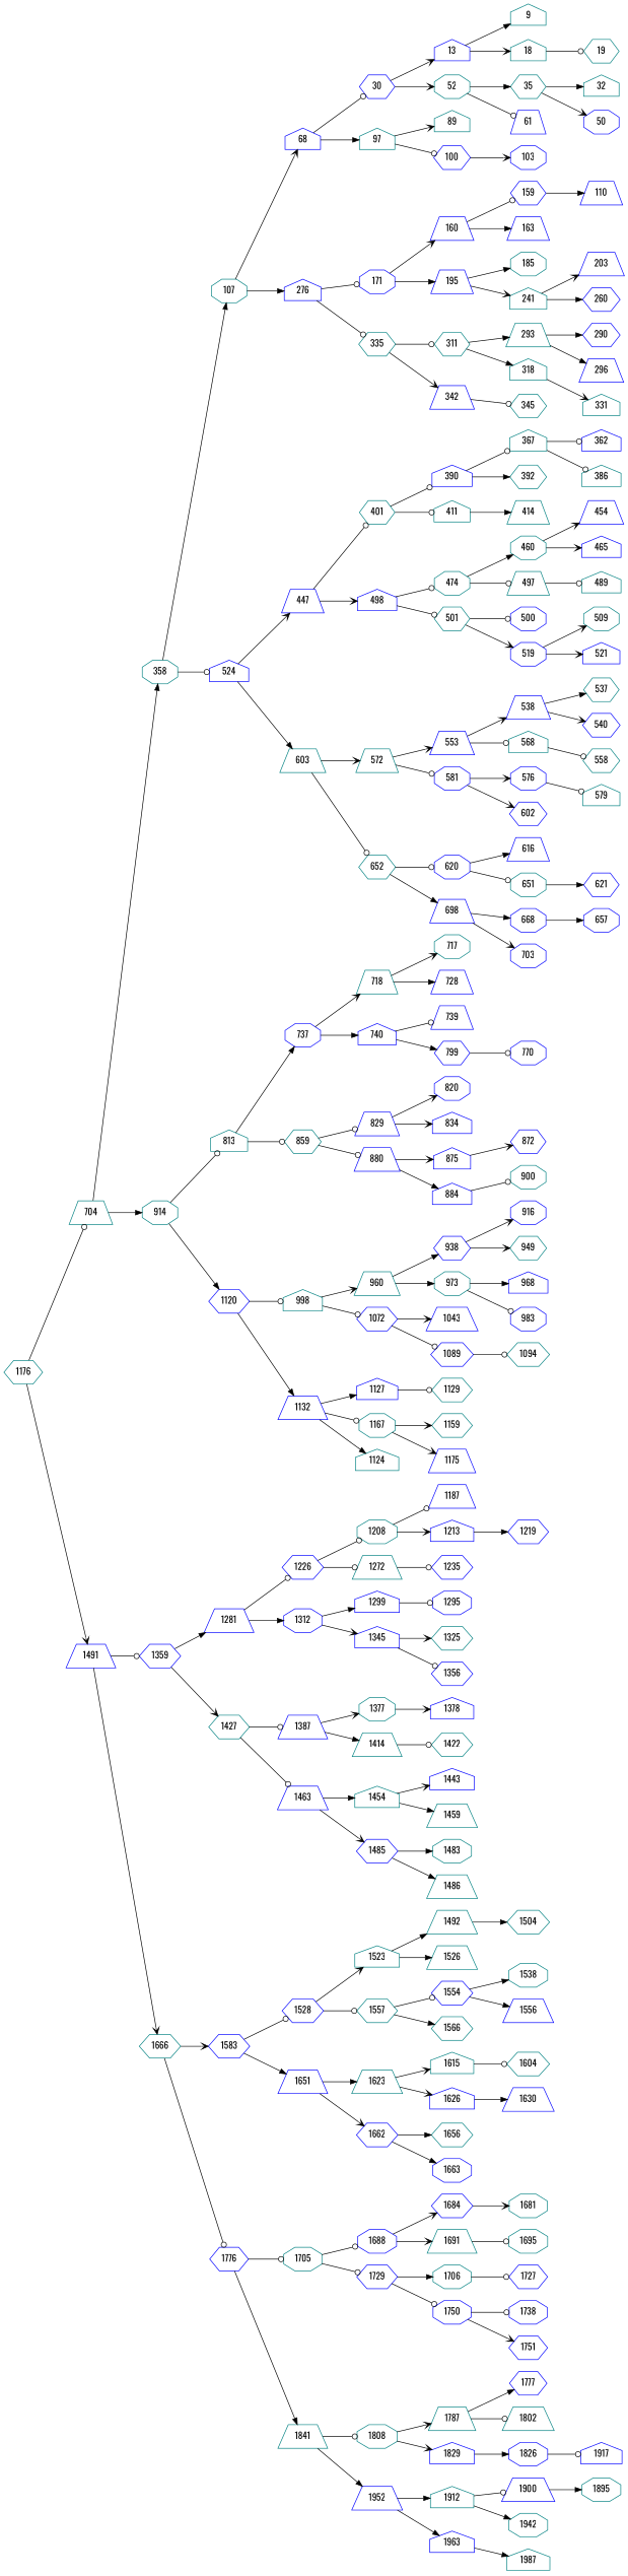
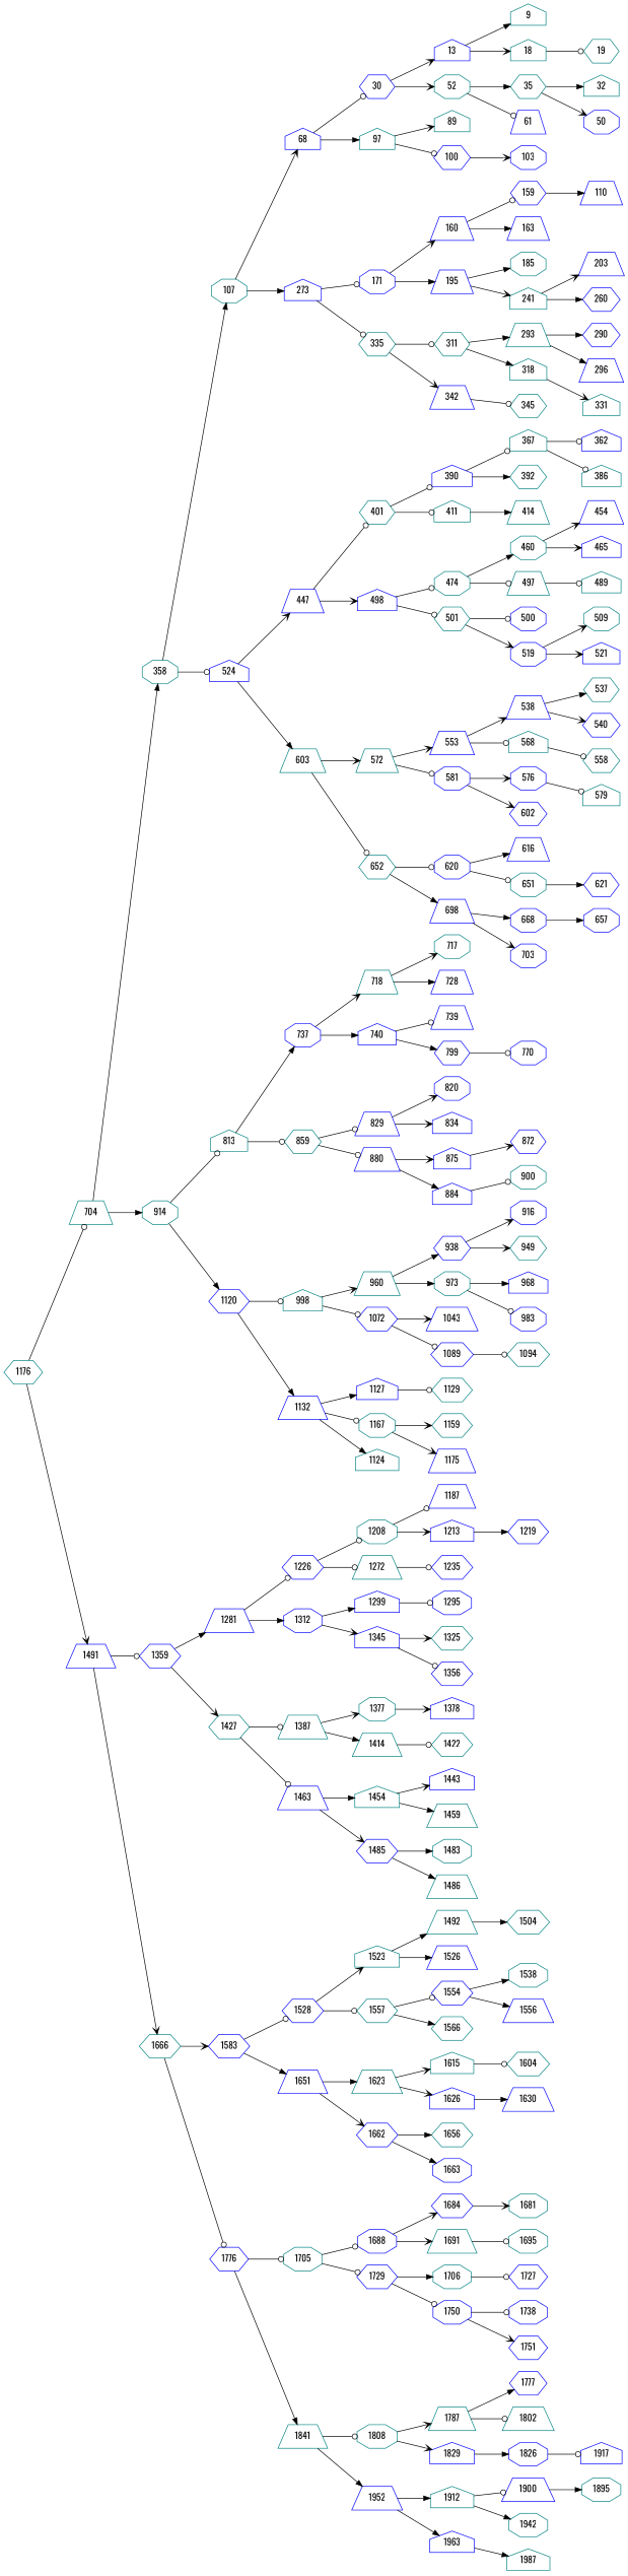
  digraph {
    fontname=Oswald
    rankdir=LR
    node [color=blue fontname=Oswald shape=hexagon]
    edge [arrowhead=odot fontname=Oswald]
    1176 [color=teal]
    704 [color=teal shape=trapezium]
    1491 [shape=trapezium]
    358 [color=teal shape=octagon]
    914 [color=teal shape=octagon]
    1359
    1666 [color=teal]
    107 [color=teal shape=octagon]
    524 [shape=house]
    813 [color=teal shape=house]
    1120
    1281 [shape=trapezium]
    1427 [color=teal]
    1583
    1776
    68 [shape=house]
-   276 [shape=house]
+   276 [shape=house label=273]
    447 [shape=trapezium]
    603 [color=teal shape=trapezium]
    737 [shape=octagon]
    859 [color=teal]
    998 [color=teal shape=house]
    1132 [shape=trapezium]
    30
    97 [color=teal shape=house]
    171 [shape=octagon]
    335 [color=teal]
    401 [color=teal]
    498 [shape=house]
    572 [color=teal shape=trapezium]
    652 [color=teal]
    13 [shape=house]
    52 [color=teal shape=octagon]
    89 [color=teal shape=house]
    100
    160 [shape=trapezium]
    195 [shape=trapezium]
    311 [color=teal]
    342 [shape=trapezium]
    9 [color=teal shape=house]
    18 [color=teal shape=house]
    35 [color=teal]
    61 [shape=trapezium]
    103 [shape=octagon]
    19 [color=teal]
    32 [color=teal shape=house]
    50 [shape=octagon]
    159
    163 [shape=trapezium]
    185 [color=teal shape=octagon]
    241 [color=teal shape=house]
    293 [color=teal shape=trapezium]
    318 [color=teal shape=house]
    345 [color=teal]
    110 [shape=trapezium]
    203 [shape=trapezium]
    260
    290
    296 [shape=trapezium]
    331 [color=teal shape=house]
    390 [shape=house]
    411 [color=teal shape=house]
    474 [color=teal shape=octagon]
    501 [color=teal]
    553 [shape=trapezium]
    581 [shape=octagon]
    620 [shape=octagon]
    698 [shape=trapezium]
    367 [color=teal shape=house]
    392 [color=teal]
    414 [color=teal shape=trapezium]
    460 [color=teal shape=octagon]
    497 [color=teal shape=trapezium]
    500 [shape=octagon]
    519 [shape=octagon]
    362 [shape=house]
    386 [color=teal shape=house]
    454 [shape=trapezium]
    465 [shape=house]
    489 [color=teal shape=house]
    509 [color=teal shape=octagon]
    521 [shape=house]
    538 [shape=trapezium]
    568 [color=teal shape=house]
    576 [shape=octagon]
    602
    616 [shape=trapezium]
    651 [color=teal shape=octagon]
    668 [shape=octagon]
    703 [shape=octagon]
    537 [color=teal]
    540
    558 [color=teal]
    579 [color=teal shape=house]
    621
    657 [shape=octagon]
    718 [color=teal shape=trapezium]
    740 [shape=house]
    829 [shape=trapezium]
    880 [shape=trapezium]
    960 [color=teal shape=trapezium]
    1072
    1127 [shape=house]
    1167 [color=teal shape=octagon]
    1124 [color=teal shape=house]
    717 [color=teal shape=octagon]
    728 [shape=trapezium]
    739 [shape=trapezium]
    799
    820 [shape=octagon]
    834 [shape=house]
    875 [shape=house]
    884 [shape=house]
    770 [shape=octagon]
    872
    900 [color=teal shape=octagon]
    938
    973 [color=teal shape=octagon]
    1043 [shape=trapezium]
    1089
    1129 [color=teal]
    1159 [color=teal]
    1175 [shape=trapezium]
    916 [shape=octagon]
    949 [color=teal]
    968 [shape=house]
    983 [shape=octagon]
    1094 [color=teal]
    1226
    1312 [shape=octagon]
-   1387 [shape=trapezium]
+   1387 [color=teal shape=trapezium]
    1463 [shape=trapezium]
    1528
    1651 [shape=trapezium]
    1705 [color=teal shape=octagon]
    1841 [color=teal shape=trapezium]
    1208 [color=teal shape=octagon]
    1272 [color=teal shape=trapezium]
    1299 [shape=house]
    1345 [shape=house]
    1377 [color=teal shape=octagon]
    1414 [color=teal shape=trapezium]
    1454 [color=teal shape=house]
    1485
    1187 [shape=trapezium]
    1213 [shape=house]
    1235
    1295 [shape=octagon]
    1325 [color=teal]
    1356
    1219
    1378 [shape=house]
    1422 [color=teal]
    1443 [shape=house]
    1459 [color=teal shape=trapezium]
    1483 [color=teal shape=octagon]
    1486 [color=teal shape=trapezium]
    1523 [color=teal shape=house]
    1557 [color=teal]
    1623 [color=teal shape=trapezium]
    1662
    1688 [shape=octagon]
    1729
    1808 [color=teal shape=octagon]
    1952 [shape=trapezium]
    1492 [color=teal shape=trapezium]
-   1526 [color=teal shape=trapezium]
+   1526 [shape=trapezium]
    1554
    1566 [color=teal]
    1615 [color=teal shape=house]
    1626 [shape=house]
    1656 [color=teal]
    1663 [shape=octagon]
    1504 [color=teal]
    1538 [color=teal shape=octagon]
    1556 [shape=trapezium]
    1604 [color=teal]
    1630 [shape=trapezium]
    1684
    1691 [color=teal shape=trapezium]
    1706 [color=teal shape=octagon]
    1750 [shape=octagon]
    1787 [color=teal shape=trapezium]
    1829 [shape=house]
    1912 [color=teal shape=house]
    1963 [shape=house]
    1681 [color=teal shape=octagon]
    1695 [color=teal shape=octagon]
    1727
    1738 [shape=octagon]
    1751
    1777
    1802 [color=teal shape=trapezium]
    1826 [shape=octagon]
    1900 [shape=trapezium]
    1942 [color=teal shape=octagon]
    1987 [color=teal shape=house]
    1917 [shape=house]
    1895 [color=teal shape=octagon]
    1176 -> 704
    1176 -> 1491 [arrowhead=vee]
    704 -> 358 [arrowhead=normal]
    704 -> 914 [arrowhead=normal]
    1491 -> 1359
    1491 -> 1666 [arrowhead=vee]
    358 -> 107 [arrowhead=normal]
    358 -> 524
    914 -> 813
    914 -> 1120 [arrowhead=normal]
    1359 -> 1281 [arrowhead=normal]
    1359 -> 1427 [arrowhead=vee]
    1666 -> 1583 [arrowhead=vee]
    1666 -> 1776
    107 -> 68 [arrowhead=vee]
    107 -> 276 [arrowhead=normal]
    524 -> 447 [arrowhead=vee]
    524 -> 603 [arrowhead=normal]
    813 -> 737 [arrowhead=normal]
    813 -> 859
    1120 -> 998
    1120 -> 1132 [arrowhead=normal]
    1281 -> 1226
    1281 -> 1312 [arrowhead=normal]
    1427 -> 1387
    1427 -> 1463
    1583 -> 1528
    1583 -> 1651 [arrowhead=normal]
    1776 -> 1705
    1776 -> 1841 [arrowhead=normal]
    68 -> 30
    68 -> 97 [arrowhead=normal]
    276 -> 171
    276 -> 335
    447 -> 401
    447 -> 498 [arrowhead=vee]
    603 -> 572 [arrowhead=vee]
    603 -> 652
    737 -> 718 [arrowhead=vee]
    737 -> 740 [arrowhead=normal]
    859 -> 829
    859 -> 880
    998 -> 960 [arrowhead=vee]
    998 -> 1072
    1132 -> 1127 [arrowhead=normal]
    1132 -> 1167
    1132 -> 1124 [arrowhead=normal]
    30 -> 13 [arrowhead=vee]
    30 -> 52 [arrowhead=vee]
    97 -> 89 [arrowhead=vee]
    97 -> 100
    171 -> 160 [arrowhead=vee]
    171 -> 195 [arrowhead=normal]
    335 -> 311
    335 -> 342 [arrowhead=vee]
    401 -> 390
    401 -> 411
    498 -> 474
    498 -> 501
    572 -> 553 [arrowhead=vee]
    572 -> 581
    652 -> 620
    652 -> 698 [arrowhead=normal]
    13 -> 9 [arrowhead=normal]
    13 -> 18 [arrowhead=vee]
    52 -> 35 [arrowhead=normal]
    52 -> 61
    100 -> 103 [arrowhead=vee]
    160 -> 159
    160 -> 163 [arrowhead=normal]
    195 -> 185 [arrowhead=normal]
    195 -> 241 [arrowhead=vee]
    311 -> 293 [arrowhead=normal]
    311 -> 318 [arrowhead=normal]
    342 -> 345
    18 -> 19
    35 -> 32 [arrowhead=normal]
    35 -> 50 [arrowhead=vee]
    159 -> 110 [arrowhead=normal]
    241 -> 203 [arrowhead=vee]
    241 -> 260 [arrowhead=normal]
    293 -> 290 [arrowhead=normal]
    293 -> 296 [arrowhead=normal]
    318 -> 331 [arrowhead=vee]
    390 -> 367
    390 -> 392 [arrowhead=normal]
    411 -> 414 [arrowhead=normal]
    474 -> 460 [arrowhead=normal]
    474 -> 497
    501 -> 500
    501 -> 519 [arrowhead=vee]
    553 -> 538 [arrowhead=vee]
    553 -> 568
    581 -> 576 [arrowhead=vee]
    581 -> 602 [arrowhead=vee]
    620 -> 616 [arrowhead=normal]
    620 -> 651
    698 -> 668 [arrowhead=normal]
    698 -> 703 [arrowhead=vee]
    367 -> 362
    367 -> 386
    460 -> 454 [arrowhead=vee]
    460 -> 465 [arrowhead=vee]
    497 -> 489
    519 -> 509 [arrowhead=vee]
    519 -> 521 [arrowhead=vee]
    538 -> 537 [arrowhead=normal]
    538 -> 540 [arrowhead=vee]
    568 -> 558
    576 -> 579
    651 -> 621 [arrowhead=normal]
    668 -> 657 [arrowhead=normal]
    718 -> 717 [arrowhead=vee]
    718 -> 728 [arrowhead=normal]
    740 -> 739
    740 -> 799 [arrowhead=normal]
    829 -> 820 [arrowhead=vee]
    829 -> 834 [arrowhead=vee]
    880 -> 875 [arrowhead=vee]
    880 -> 884 [arrowhead=normal]
    960 -> 938 [arrowhead=normal]
    960 -> 973 [arrowhead=normal]
    1072 -> 1043 [arrowhead=vee]
    1072 -> 1089
    1127 -> 1129
    1167 -> 1159 [arrowhead=vee]
    1167 -> 1175 [arrowhead=vee]
    799 -> 770
    875 -> 872 [arrowhead=vee]
    884 -> 900
    938 -> 916 [arrowhead=vee]
    938 -> 949 [arrowhead=vee]
    973 -> 968 [arrowhead=normal]
    973 -> 983
    1089 -> 1094
    1226 -> 1208
    1226 -> 1272
    1312 -> 1299 [arrowhead=normal]
    1312 -> 1345 [arrowhead=vee]
    1387 -> 1377 [arrowhead=vee]
    1387 -> 1414 [arrowhead=normal]
    1463 -> 1454 [arrowhead=normal]
    1463 -> 1485 [arrowhead=vee]
    1528 -> 1523 [arrowhead=vee]
    1528 -> 1557
    1651 -> 1623 [arrowhead=normal]
    1651 -> 1662 [arrowhead=vee]
    1705 -> 1688
    1705 -> 1729
    1841 -> 1808
    1841 -> 1952 [arrowhead=normal]
    1208 -> 1187
    1208 -> 1213 [arrowhead=vee]
    1272 -> 1235
    1299 -> 1295
    1345 -> 1325 [arrowhead=vee]
    1345 -> 1356
    1377 -> 1378 [arrowhead=vee]
    1414 -> 1422
    1454 -> 1443 [arrowhead=vee]
    1454 -> 1459 [arrowhead=normal]
    1485 -> 1483 [arrowhead=normal]
    1485 -> 1486 [arrowhead=normal]
    1213 -> 1219 [arrowhead=normal]
    1523 -> 1492 [arrowhead=normal]
    1523 -> 1526 [arrowhead=normal]
    1557 -> 1554
    1557 -> 1566 [arrowhead=normal]
    1623 -> 1615 [arrowhead=vee]
    1623 -> 1626 [arrowhead=vee]
    1662 -> 1656 [arrowhead=normal]
    1662 -> 1663 [arrowhead=normal]
    1688 -> 1684 [arrowhead=vee]
    1688 -> 1691 [arrowhead=vee]
    1729 -> 1706 [arrowhead=normal]
    1729 -> 1750
    1808 -> 1787 [arrowhead=vee]
    1808 -> 1829 [arrowhead=vee]
    1952 -> 1912 [arrowhead=normal]
    1952 -> 1963 [arrowhead=normal]
    1492 -> 1504 [arrowhead=normal]
    1554 -> 1538 [arrowhead=normal]
    1554 -> 1556 [arrowhead=normal]
    1615 -> 1604
    1626 -> 1630 [arrowhead=normal]
    1684 -> 1681 [arrowhead=vee]
    1691 -> 1695
    1706 -> 1727
    1750 -> 1738
    1750 -> 1751 [arrowhead=vee]
    1787 -> 1777 [arrowhead=normal]
    1787 -> 1802
    1829 -> 1826 [arrowhead=normal]
    1912 -> 1900
    1912 -> 1942 [arrowhead=normal]
    1963 -> 1987 [arrowhead=normal]
    1826 -> 1917
    1900 -> 1895 [arrowhead=normal]
  }
